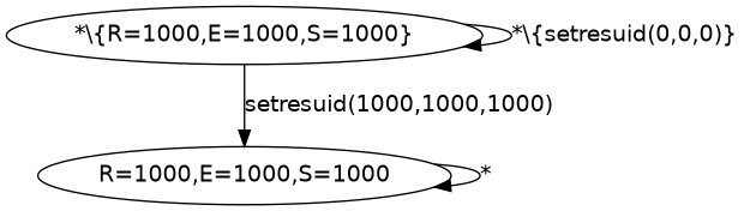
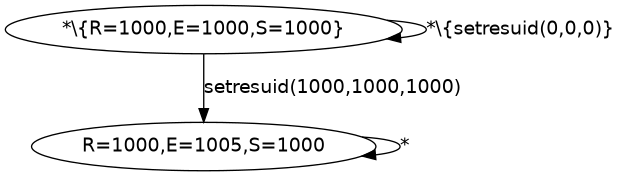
  digraph {
    fontname="DejaVu Sans"
    node [fontname="DejaVu Sans"]
    edge [fontname="DejaVu Sans"]
    "*\\{R=1000,E=1000,S=1000}"
-   "R=1000,E=1000,S=1000"
+   "R=1000,E=1000,S=1000" [label="R=1000,E=1005,S=1000"]
    "*\\{R=1000,E=1000,S=1000}" -> "*\\{R=1000,E=1000,S=1000}" [label="*\\{setresuid(0,0,0)}"]
    "*\\{R=1000,E=1000,S=1000}" -> "R=1000,E=1000,S=1000" [label="setresuid(1000,1000,1000)"]
    "R=1000,E=1000,S=1000" -> "R=1000,E=1000,S=1000" [label="*"]
  }
